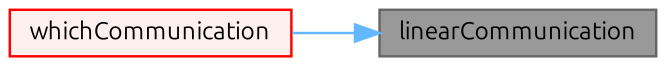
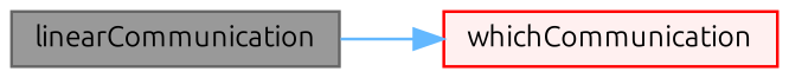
  digraph {
    rankdir=RL
    fontname=Ubuntu
    node [fontname=Ubuntu fontsize=10 shape=box style=filled]
    n1 [color=gray40 fillcolor=grey60 fontcolor=black height=0.2 label=linearCommunication width=0.4]
    n2 [color=red fillcolor="#FFF0F0" height=0.2 label=whichCommunication width=0.4]
-   n1 -> n2 [color=steelblue1 dir=back fontname=Ubuntu fontsize=10 labelfontname=Helvetica labelfontsize=10 style=solid]
+   n2 -> n1 [color=steelblue1 dir=back fontname=Ubuntu fontsize=10 labelfontname=Helvetica labelfontsize=10 style=solid]
  }
